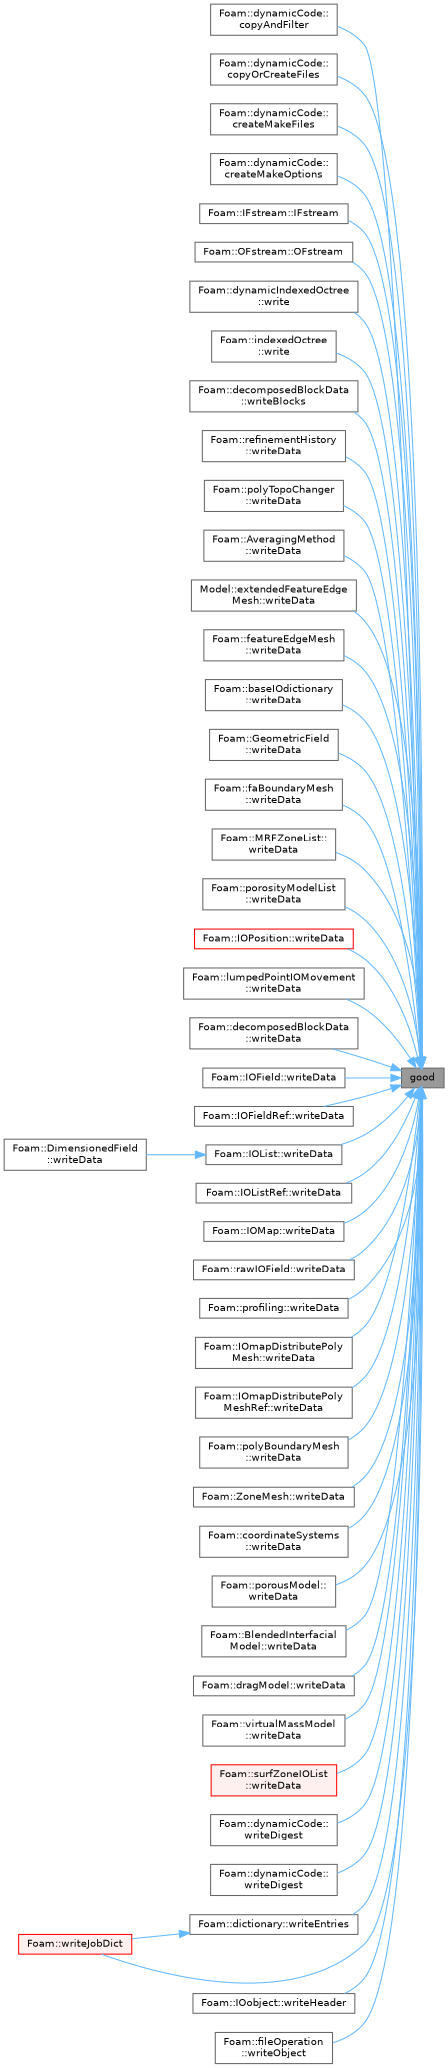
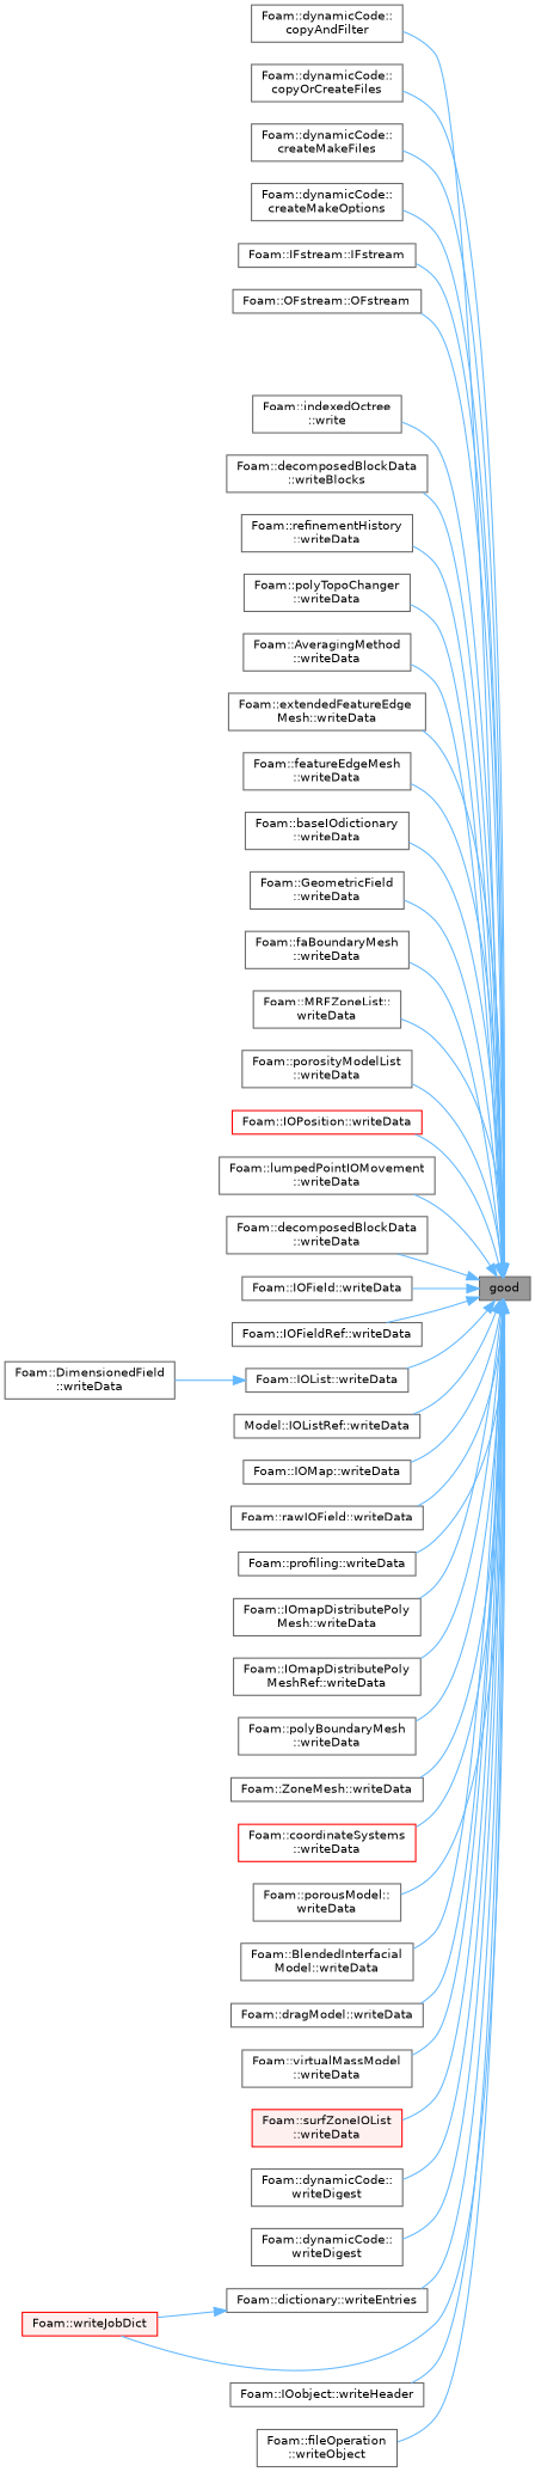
  digraph {
    rankdir=RL
    node [color=grey40 fillcolor=white fontname=Helvetica fontsize=10 shape=box style=filled]
    edge [color=steelblue1 dir=back fontname=Helvetica fontsize=10 labelfontname=Helvetica labelfontsize=10 style=solid]
    n1 [color=gray40 fillcolor=grey60 fontcolor=black height=0.2 label=good width=0.4]
    n2 [height=0.2 label="Foam::dynamicCode::\lcopyAndFilter" width=0.4]
    n3 [height=0.2 label="Foam::dynamicCode::\lcopyOrCreateFiles" width=0.4]
    n4 [height=0.2 label="Foam::dynamicCode::\lcreateMakeFiles" width=0.4]
    n5 [height=0.2 label="Foam::dynamicCode::\lcreateMakeOptions" width=0.4]
    n6 [height=0.2 label="Foam::IFstream::IFstream" width=0.4]
    n7 [height=0.2 label="Foam::OFstream::OFstream" width=0.4]
-   n8 [height=0.2 label="Foam::dynamicIndexedOctree\l::write" width=0.4]
    n9 [height=0.2 label="Foam::indexedOctree\l::write" width=0.4]
    n10 [height=0.2 label="Foam::decomposedBlockData\l::writeBlocks" width=0.4]
    n11 [height=0.2 label="Foam::refinementHistory\l::writeData" width=0.4]
    n12 [height=0.2 label="Foam::polyTopoChanger\l::writeData" width=0.4]
    n13 [height=0.2 label="Foam::AveragingMethod\l::writeData" width=0.4]
-   n14 [height=0.2 label="Model::extendedFeatureEdge\lMesh::writeData" width=0.4]
+   n14 [height=0.2 label="Foam::extendedFeatureEdge\lMesh::writeData" width=0.4]
    n15 [height=0.2 label="Foam::featureEdgeMesh\l::writeData" width=0.4]
    n16 [height=0.2 label="Foam::baseIOdictionary\l::writeData" width=0.4]
    n17 [height=0.2 label="Foam::GeometricField\l::writeData" width=0.4]
    n18 [height=0.2 label="Foam::faBoundaryMesh\l::writeData" width=0.4]
    n19 [height=0.2 label="Foam::MRFZoneList::\lwriteData" width=0.4]
    n20 [height=0.2 label="Foam::porosityModelList\l::writeData" width=0.4]
    n21 [color=red height=0.2 label="Foam::IOPosition::writeData" width=0.4]
    n22 [height=0.2 label="Foam::lumpedPointIOMovement\l::writeData" width=0.4]
    n23 [height=0.2 label="Foam::decomposedBlockData\l::writeData" width=0.4]
    n24 [height=0.2 label="Foam::IOField::writeData" width=0.4]
    n25 [height=0.2 label="Foam::IOFieldRef::writeData" width=0.4]
    n26 [height=0.2 label="Foam::IOList::writeData" width=0.4]
-   n27 [height=0.2 label="Foam::IOListRef::writeData" width=0.4]
+   n27 [height=0.2 label="Model::IOListRef::writeData" width=0.4]
    n28 [height=0.2 label="Foam::IOMap::writeData" width=0.4]
    n29 [height=0.2 label="Foam::rawIOField::writeData" width=0.4]
    n30 [height=0.2 label="Foam::profiling::writeData" width=0.4]
    n31 [height=0.2 label="Foam::IOmapDistributePoly\lMesh::writeData" width=0.4]
    n32 [height=0.2 label="Foam::IOmapDistributePoly\lMeshRef::writeData" width=0.4]
    n33 [height=0.2 label="Foam::polyBoundaryMesh\l::writeData" width=0.4]
    n34 [height=0.2 label="Foam::ZoneMesh::writeData" width=0.4]
-   n35 [height=0.2 label="Foam::coordinateSystems\l::writeData" width=0.4]
+   n35 [color=red height=0.2 label="Foam::coordinateSystems\l::writeData" width=0.4]
    n36 [height=0.2 label="Foam::porousModel::\lwriteData" width=0.4]
    n37 [height=0.2 label="Foam::BlendedInterfacial\lModel::writeData" width=0.4]
    n38 [height=0.2 label="Foam::dragModel::writeData" width=0.4]
    n39 [height=0.2 label="Foam::virtualMassModel\l::writeData" width=0.4]
    n40 [color=red fillcolor="#FFF0F0" height=0.2 label="Foam::surfZoneIOList\l::writeData" width=0.4]
    n41 [height=0.2 label="Foam::dynamicCode::\lwriteDigest" width=0.4]
    n42 [height=0.2 label="Foam::dynamicCode::\lwriteDigest" width=0.4]
    n43 [height=0.2 label="Foam::dictionary::writeEntries" width=0.4]
    n44 [color=red fillcolor="#FFF0F0" height=0.2 label="Foam::writeJobDict" width=0.4]
    n45 [height=0.2 label="Foam::IOobject::writeHeader" width=0.4]
    n46 [height=0.2 label="Foam::fileOperation\l::writeObject" width=0.4]
    n47 [height=0.2 label="Foam::DimensionedField\l::writeData" width=0.4]
    n1 -> n2
    n1 -> n3
    n1 -> n4
    n1 -> n5
    n1 -> n6
    n1 -> n7
-   n1 -> n8
    n1 -> n9
    n1 -> n10
    n1 -> n11
    n1 -> n12
    n1 -> n13
    n1 -> n14
    n1 -> n15
    n1 -> n16
    n1 -> n17
    n1 -> n18
    n1 -> n19
    n1 -> n20
    n1 -> n21
    n1 -> n22
    n1 -> n23
    n1 -> n24
    n1 -> n25
    n1 -> n26
    n1 -> n27
    n1 -> n28
    n1 -> n29
    n1 -> n30
    n1 -> n31
    n1 -> n32
    n1 -> n33
    n1 -> n34
    n1 -> n35
    n1 -> n36
    n1 -> n37
    n1 -> n38
    n1 -> n39
    n1 -> n40
    n1 -> n41
    n1 -> n42
    n1 -> n43
    n1 -> n44
    n1 -> n45
    n1 -> n46
    n26 -> n47
    n43 -> n44
  }
